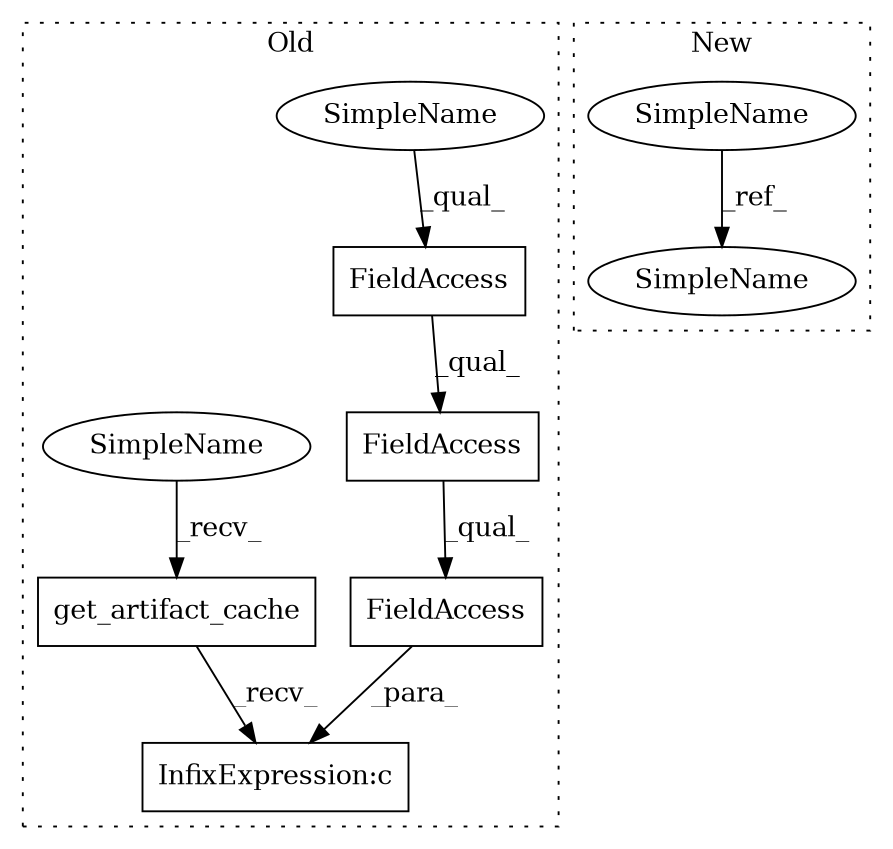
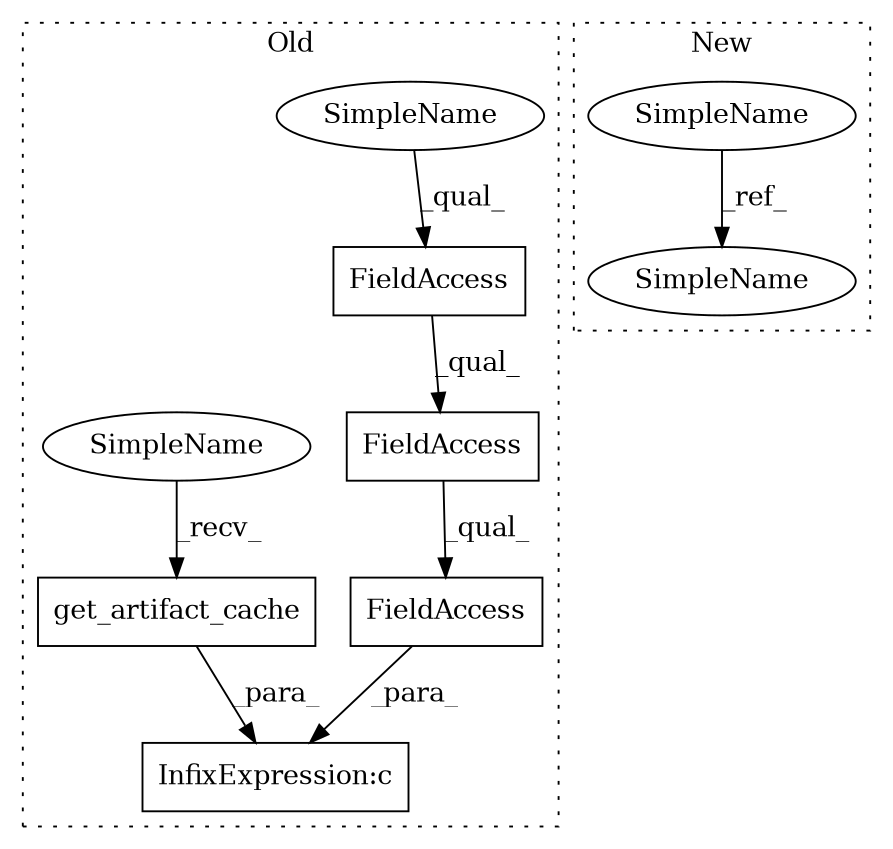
  digraph {
    node [a=42 l=4 s=11975 shape=box]
    n1 [a=32 l=20 label=get_artifact_cache s=11951]
    n2 [a=27 label="InfixExpression:c" s=11971]
    n3 [a=22 l=12 label=FieldAccess]
    n4 [a=22 l=20 label=FieldAccess]
    n5 [a=22 l=44 label=FieldAccess]
    n6 [label=SimpleName shape=ellipse]
    n7 [label=SimpleName s=11946 shape=ellipse]
    n8 [label=SimpleName s=10745 shape=ellipse]
    n9 [label=SimpleName s=12942 shape=ellipse]
    subgraph cluster_1 {
      label=Old
      style=dotted
      n1
      n2
      n3
      n4
      n5
      n6
      n7
    }
    subgraph cluster_2 {
      label=New
      style=dotted
      n8
      n9
    }
-   n1 -> n2 [label=_recv_]
+   n1 -> n2 [label=_para_]
    n3 -> n4 [label=_qual_]
    n4 -> n5 [label=_qual_]
    n5 -> n2 [label=_para_]
    n6 -> n3 [label=_qual_]
    n7 -> n1 [label=_recv_]
    n8 -> n9 [label=_ref_]
  }
